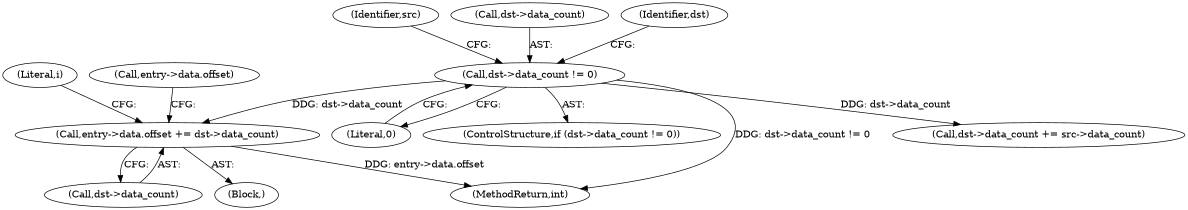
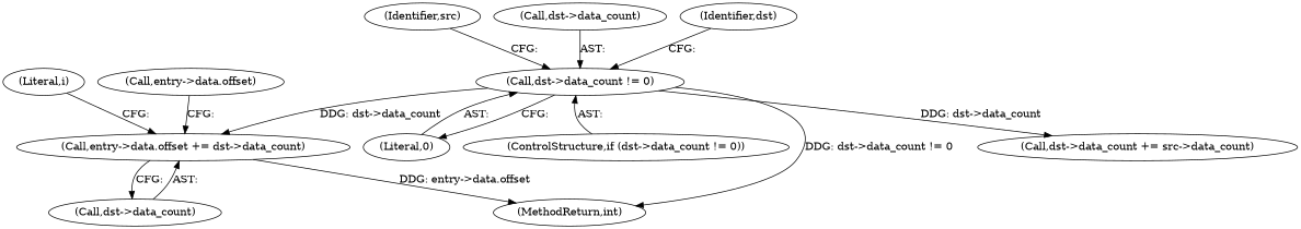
  digraph {
    n1 [label="(Call,entry->data.offset += dst->data_count)"]
    n2 [label="(MethodReturn,int)"]
    n3 [label="(Call,dst->data_count)"]
-   n4 [label="(Block,)"]
    n5 [label="(Call,dst->data_count != 0)"]
    n6 [label="(Call,dst->data_count += src->data_count)"]
    n7 [label="(Literal,0)"]
    n8 [label="(ControlStructure,if (dst->data_count != 0))"]
    n9 [label="(Literal,i)"]
    n10 [label="(Identifier,src)"]
    n11 [label="(Call,dst->data_count)"]
    n12 [label="(Call,entry->data.offset)"]
    n13 [label="(Identifier,dst)"]
    n1 -> n2 [label="DDG: entry->data.offset"]
    n1 -> n3 [label="CFG: "]
-   n1 -> n4 [label="AST: "]
    n3 -> n1 [label="AST: "]
    n5 -> n1 [label="DDG: dst->data_count"]
    n5 -> n2 [label="DDG: dst->data_count != 0"]
    n5 -> n6 [label="DDG: dst->data_count"]
    n5 -> n7 [label="CFG: "]
-   n5 -> n8 [label="AST: "]
-   n7 -> n5 [label="CFG: "]
+   n8 -> n5 [label="AST: "]
+   n7 -> n5 [label="AST: "]
    n9 -> n1 [label="CFG: "]
    n10 -> n5 [label="CFG: "]
    n11 -> n5 [label="AST: "]
    n12 -> n1 [label="CFG: "]
    n13 -> n5 [label="CFG: "]
  }
